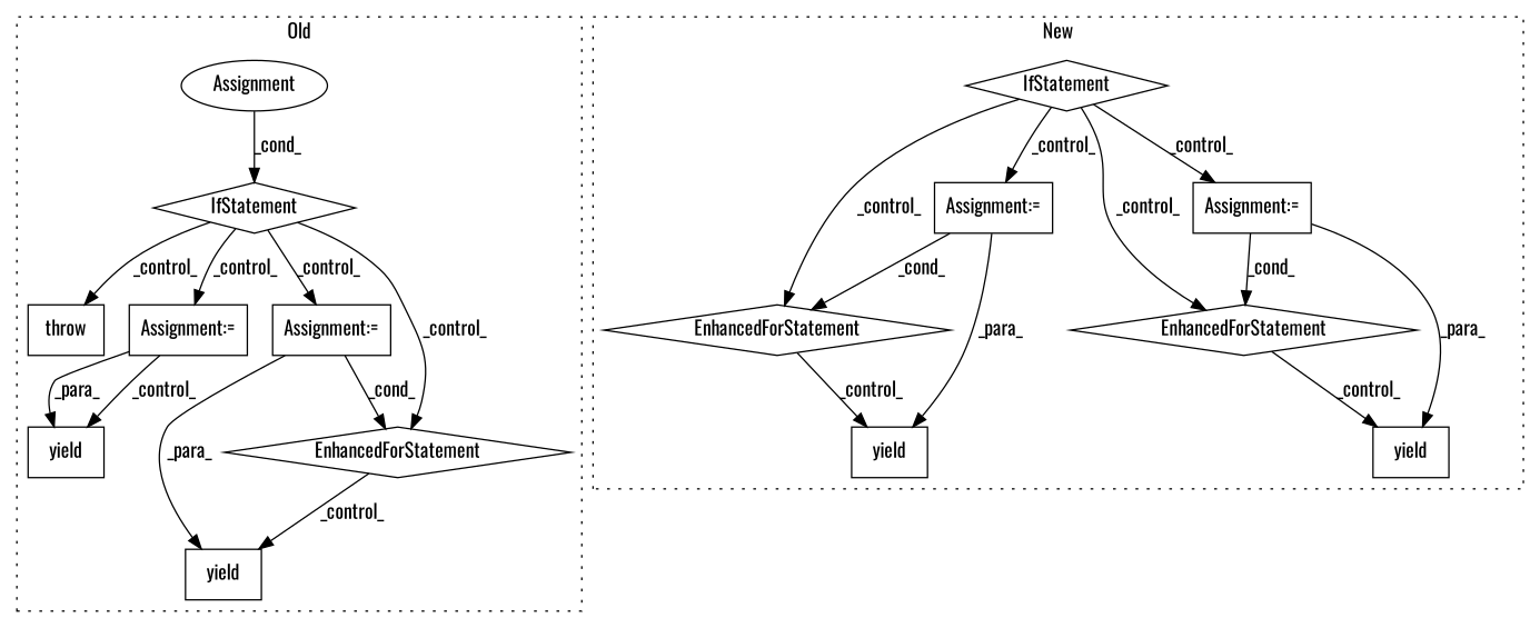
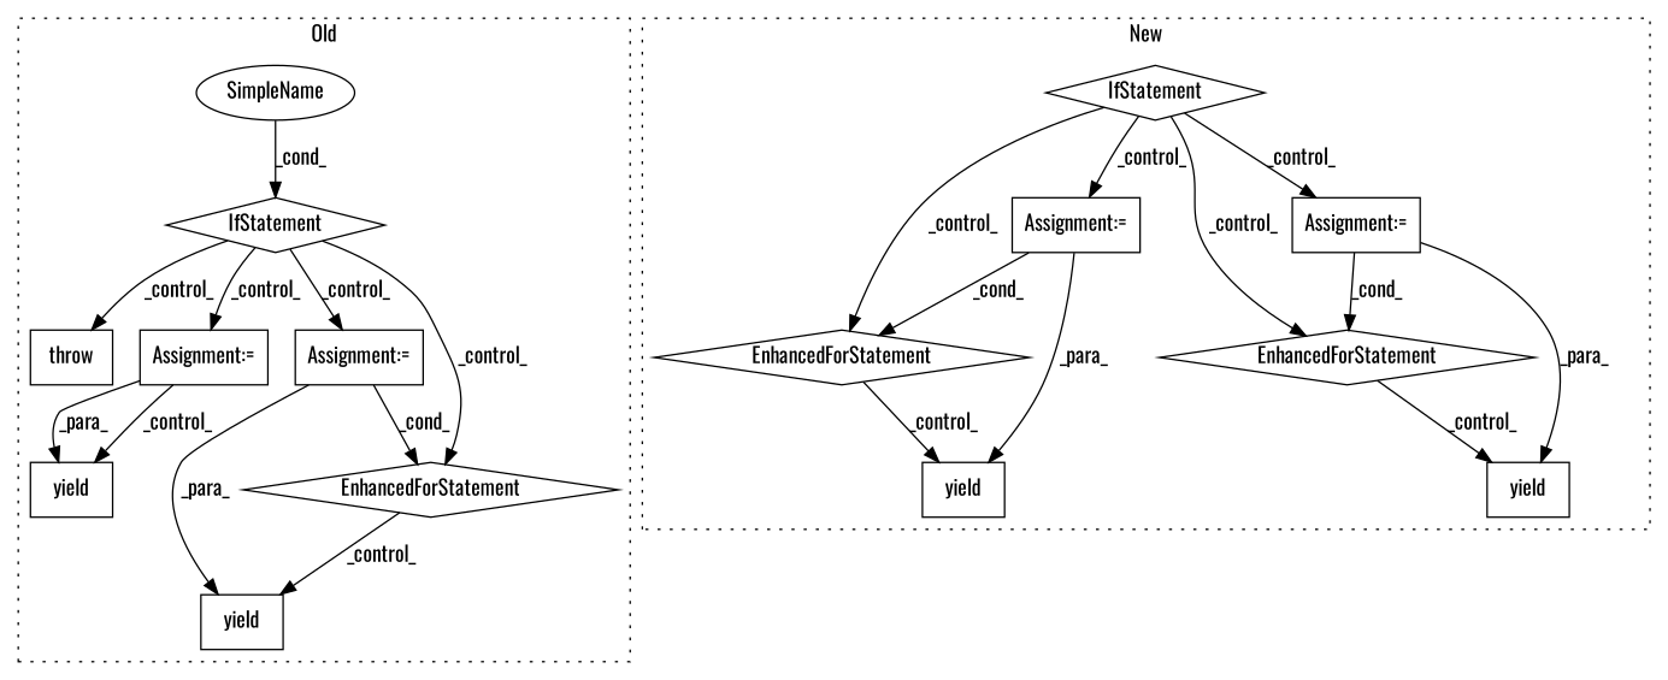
  digraph {
    fontname=Oswald
    node [a=112 l=7 s="5441,5720" shape=box fontname=Oswald]
    edge [fontname=Oswald]
    n1 [a=53 l=6 label=throw s=5297]
    n2 [a=25 l="4,2" label=IfStatement s="4846,4860" shape=diamond]
-   n3 [a=42 label=Assignment shape=ellipse l="" s=""]
+   n3 [a=42 label=SimpleName shape=ellipse l="" s=""]
    n4 [label=yield s=5911]
    n5 [a=7 l="174,2" label="Assignment:=" s="4870,5100"]
    n6 [label=yield s=5112]
    n7 [a=7 l="57,2" label="Assignment:="]
    n8 [a=70 l="57,2" label=EnhancedForStatement shape=diamond]
    n9 [label=yield s=6379]
    n10 [a=70 l="85,2" label=EnhancedForStatement s="6263,6363" shape=diamond]
    n11 [a=7 l="85,2" label="Assignment:=" s="6263,6363"]
    n12 [a=25 l="4,2" label=IfStatement s="5551,5565" shape=diamond]
    n13 [a=7 l="73,2" label="Assignment:=" s="5575,5721"]
    n14 [a=70 l="73,2" label=EnhancedForStatement s="5575,5721" shape=diamond]
    n15 [label=yield s=5733]
    subgraph cluster_1 {
      label=Old
      style=dotted
      n1
      n2
      n3
      n4
      n5
      n6
      n7
      n8
    }
    subgraph cluster_2 {
      label=New
      style=dotted
      n9
      n10
      n11
      n12
      n13
      n14
      n15
    }
    n2 -> n1 [label=_control_]
    n2 -> n5 [label=_control_]
    n2 -> n7 [label=_control_]
    n2 -> n8 [label=_control_]
    n3 -> n2 [label=_cond_]
    n5 -> n6 [label=_para_]
    n5 -> n6 [label=_control_]
    n7 -> n4 [label=_para_]
    n7 -> n8 [label=_cond_]
    n8 -> n4 [label=_control_]
    n10 -> n9 [label=_control_]
    n11 -> n9 [label=_para_]
    n11 -> n10 [label=_cond_]
    n12 -> n10 [label=_control_]
    n12 -> n11 [label=_control_]
    n12 -> n13 [label=_control_]
    n12 -> n14 [label=_control_]
    n13 -> n14 [label=_cond_]
    n13 -> n15 [label=_para_]
    n14 -> n15 [label=_control_]
  }
